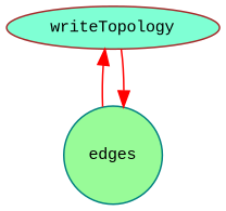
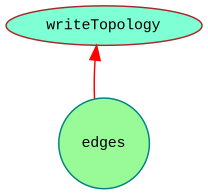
  digraph {
    rankdir=TB
    fontname="Liberation Mono"
    node [fontname="Liberation Mono" fontsize=10 style=filled]
    edge [color=red dir=back fontname="Liberation Mono" fontsize=10 labelfontname=FreeSans labelfontsize=10 style=solid]
    n1 [color=brown fillcolor=aquamarine fontcolor=black height=0.2 label=writeTopology shape=ellipse width=0.4]
    n2 [color=teal height=0.2 label=edges shape=circle width=0.4 fillcolor=palegreen]
    n1 -> n2
-   n2 -> n1
  }
